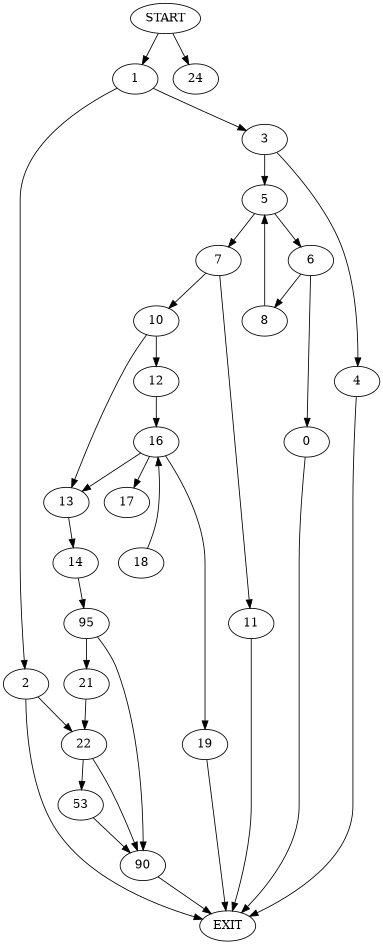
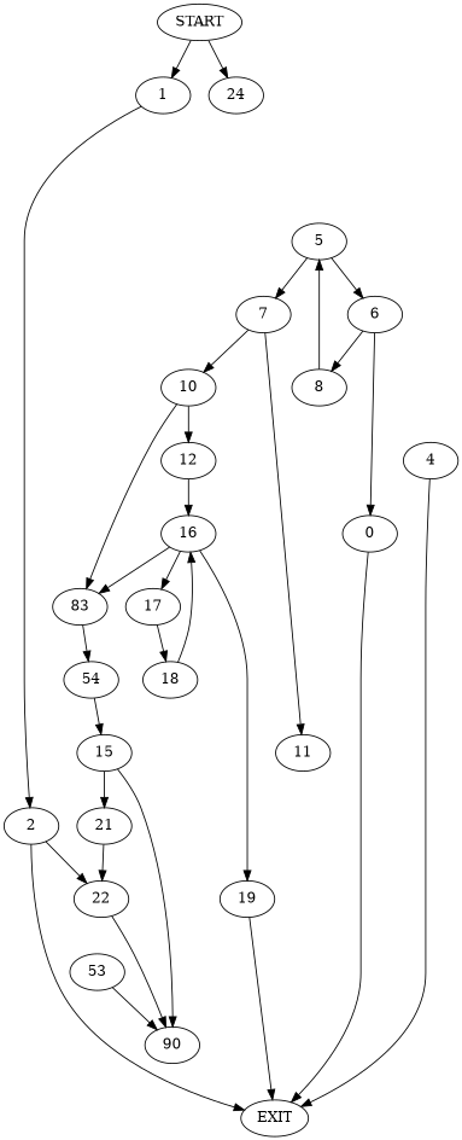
  digraph {
    n1 [label=START]
    1
    24
    2
-   3
    n6 [label=EXIT]
    22
    4
    5
    6
    7
    8
    n13 [label=0]
    10
    11
    12
-   13
+   13 [label=83]
    16
-   14
+   14 [label=54]
    17
    19
-   15 [label=95]
+   15
    n23 [label=90]
    21
    18
    n26 [label=53]
    n1 -> 1
    n1 -> 24
    1 -> 2
-   1 -> 3
    2 -> n6
    2 -> 22
-   3 -> 4
-   3 -> 5
    22 -> n23
-   22 -> n26
    4 -> n6
    5 -> 6
    5 -> 7
    6 -> 8
    6 -> n13
    7 -> 10
    7 -> 11
    8 -> 5
    n13 -> n6
    10 -> 12
    10 -> 13
-   11 -> n6
    12 -> 16
    13 -> 14
    16 -> 13
    16 -> 17
    16 -> 19
    14 -> 15
+   17 -> 18
    19 -> n6
    15 -> n23
    15 -> 21
-   n23 -> n6
    21 -> 22
    18 -> 16
    n26 -> n23
  }
